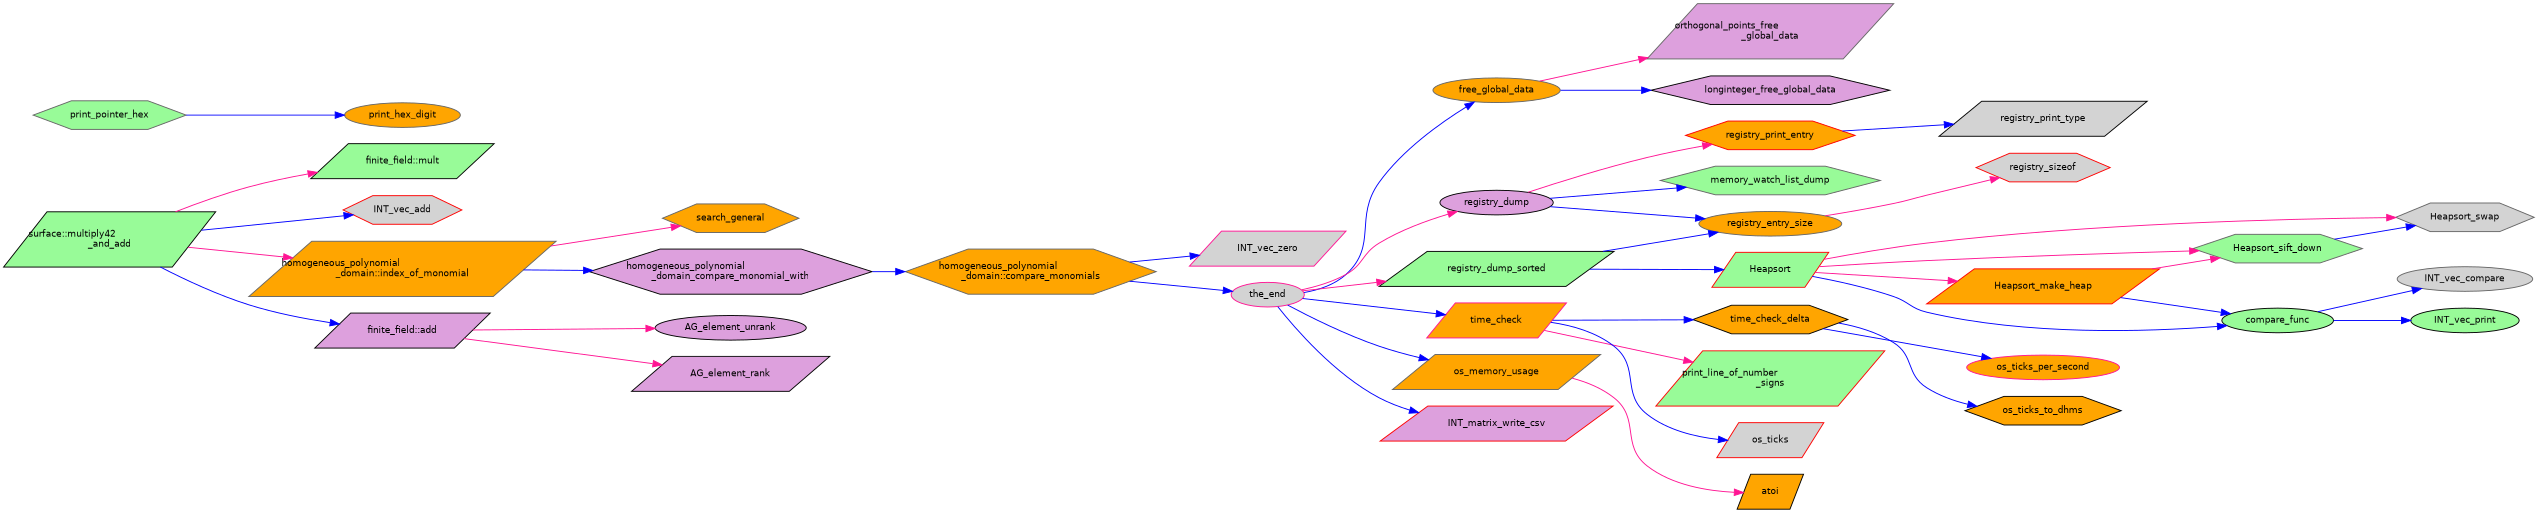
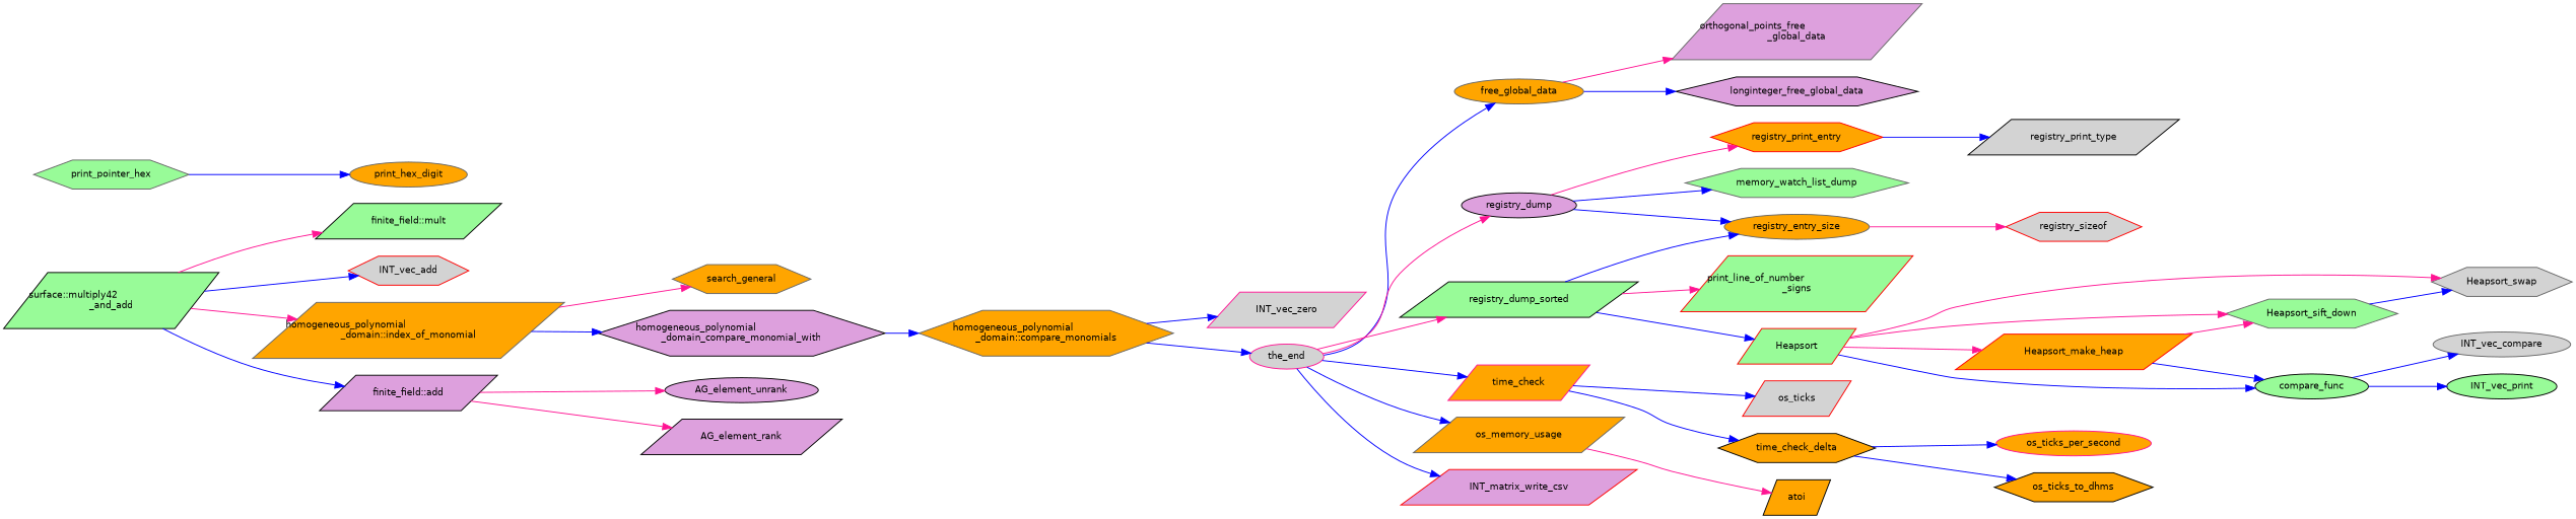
  digraph {
    rankdir=LR
    node [color=black fillcolor=orange fontname=Helvetica fontsize=10 shape=parallelogram style=filled]
    edge [color=blue fontname=Helvetica fontsize=10 labelfontname=Helvetica labelfontsize=10 style=solid]
    n1 [fillcolor=palegreen fontcolor=black height=0.2 label="surface::multiply42\l_and_add" width=0.4]
    n2 [fillcolor=palegreen height=0.2 label="finite_field::mult" width=0.4]
    n3 [color=red fillcolor=lightgrey height=0.2 label=INT_vec_add shape=hexagon width=0.4]
    n4 [color=gray40 height=0.2 label="homogeneous_polynomial\l_domain::index_of_monomial" width=0.4]
    n5 [fillcolor=plum height=0.2 label="finite_field::add" width=0.4]
    n6 [color=gray40 height=0.2 label=search_general shape=hexagon width=0.4]
    n7 [fillcolor=plum height=0.2 label="homogeneous_polynomial\l_domain_compare_monomial_with" shape=hexagon width=0.4]
    n8 [fillcolor=plum height=0.2 label=AG_element_unrank shape=ellipse width=0.4]
    n9 [fillcolor=plum height=0.2 label=AG_element_rank width=0.4]
    n10 [color=gray40 height=0.2 label="homogeneous_polynomial\l_domain::compare_monomials" shape=hexagon width=0.4]
    n11 [color=deeppink fillcolor=lightgrey height=0.2 label=INT_vec_zero width=0.4]
    n12 [color=deeppink fillcolor=lightgrey height=0.2 label=the_end shape=ellipse width=0.4]
    n13 [color=gray40 height=0.2 label=free_global_data shape=ellipse width=0.4]
    n14 [fillcolor=plum height=0.2 label=registry_dump shape=ellipse width=0.4]
    n15 [fillcolor=palegreen height=0.2 label=registry_dump_sorted width=0.4]
    n16 [color=deeppink height=0.2 label=time_check width=0.4]
    n17 [color=gray40 height=0.2 label=os_memory_usage width=0.4]
    n18 [color=red fillcolor=plum height=0.2 label=INT_matrix_write_csv width=0.4]
    n19 [color=gray40 fillcolor=plum height=0.2 label="orthogonal_points_free\l_global_data" width=0.4]
    n20 [fillcolor=plum height=0.2 label=longinteger_free_global_data shape=hexagon width=0.4]
    n21 [color=red height=0.2 label=registry_print_entry shape=hexagon width=0.4]
    n22 [color=gray40 height=0.2 label=registry_entry_size shape=ellipse width=0.4]
    n23 [color=gray40 fillcolor=palegreen height=0.2 label=memory_watch_list_dump shape=hexagon width=0.4]
    n24 [color=red fillcolor=palegreen height=0.2 label="print_line_of_number\l_signs" width=0.4]
    n25 [color=red fillcolor=palegreen height=0.2 label=Heapsort width=0.4]
    n26 [color=red fillcolor=lightgrey height=0.2 label=os_ticks width=0.4]
    n27 [height=0.2 label=time_check_delta shape=hexagon width=0.4]
    n28 [height=0.2 label=atoi width=0.4]
    n29 [fillcolor=lightgrey height=0.2 label=registry_print_type width=0.4]
    n30 [color=red fillcolor=lightgrey height=0.2 label=registry_sizeof shape=hexagon width=0.4]
    n31 [color=gray40 fillcolor=palegreen height=0.2 label=print_pointer_hex shape=hexagon width=0.4]
    n32 [color=gray40 height=0.2 label=print_hex_digit shape=ellipse width=0.4]
    n33 [color=red height=0.2 label=Heapsort_make_heap width=0.4]
    n34 [color=gray40 fillcolor=palegreen height=0.2 label=Heapsort_sift_down shape=hexagon width=0.4]
    n35 [color=gray40 fillcolor=lightgrey height=0.2 label=Heapsort_swap shape=hexagon width=0.4]
    n36 [fillcolor=palegreen height=0.2 label=compare_func shape=ellipse width=0.4]
    n37 [color=gray40 fillcolor=lightgrey height=0.2 label=INT_vec_compare shape=ellipse width=0.4]
    n38 [fillcolor=palegreen height=0.2 label=INT_vec_print shape=ellipse width=0.4]
    n39 [color=deeppink height=0.2 label=os_ticks_per_second shape=ellipse width=0.4]
    n40 [height=0.2 label=os_ticks_to_dhms shape=hexagon width=0.4]
    n1 -> n2 [color=deeppink]
    n1 -> n3
    n1 -> n4 [color=deeppink]
    n1 -> n5
    n4 -> n6 [color=deeppink]
    n4 -> n7
    n5 -> n8 [color=deeppink]
    n5 -> n9 [color=deeppink]
    n7 -> n10
    n10 -> n11
    n10 -> n12
    n12 -> n13
    n12 -> n14 [color=deeppink]
    n12 -> n15 [color=deeppink]
    n12 -> n16
    n12 -> n17
    n12 -> n18
    n13 -> n19 [color=deeppink]
    n13 -> n20
    n14 -> n21 [color=deeppink]
    n14 -> n22
    n14 -> n23
    n15 -> n22
-   n16 -> n24 [color=deeppink]
+   n15 -> n24 [color=deeppink]
    n15 -> n25
    n16 -> n26
    n16 -> n27
    n17 -> n28 [color=deeppink]
    n21 -> n29
    n22 -> n30 [color=deeppink]
    n25 -> n33 [color=deeppink]
    n25 -> n34 [color=deeppink]
    n25 -> n35 [color=deeppink]
    n25 -> n36
    n27 -> n39
    n27 -> n40
    n31 -> n32
    n33 -> n34 [color=deeppink]
    n33 -> n36
    n34 -> n35
    n36 -> n37
    n36 -> n38
  }
